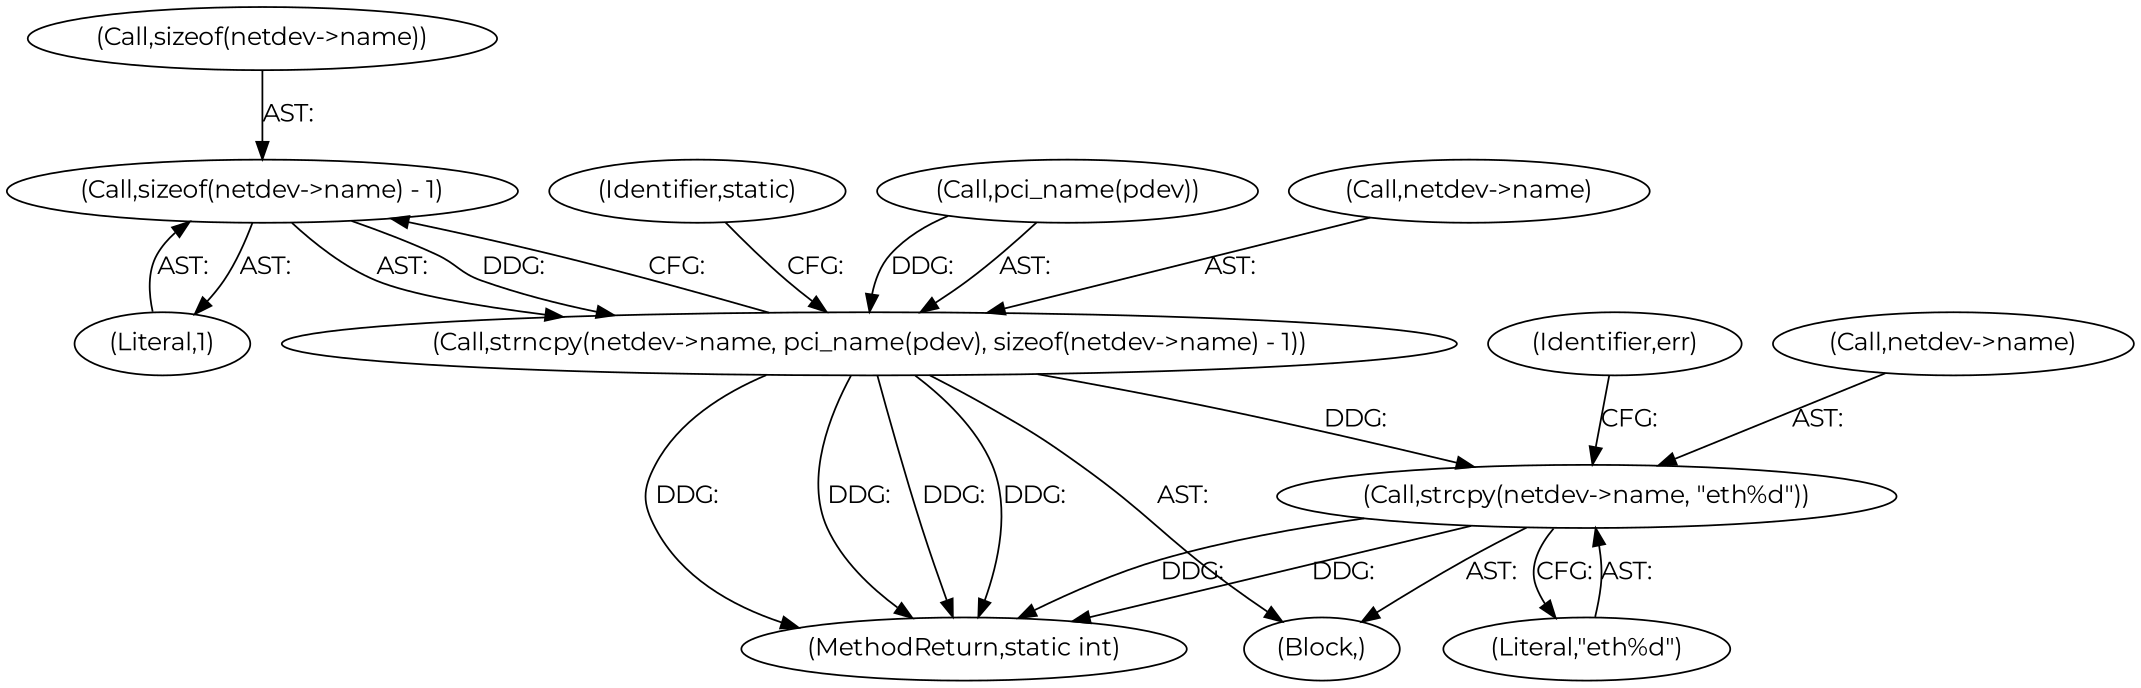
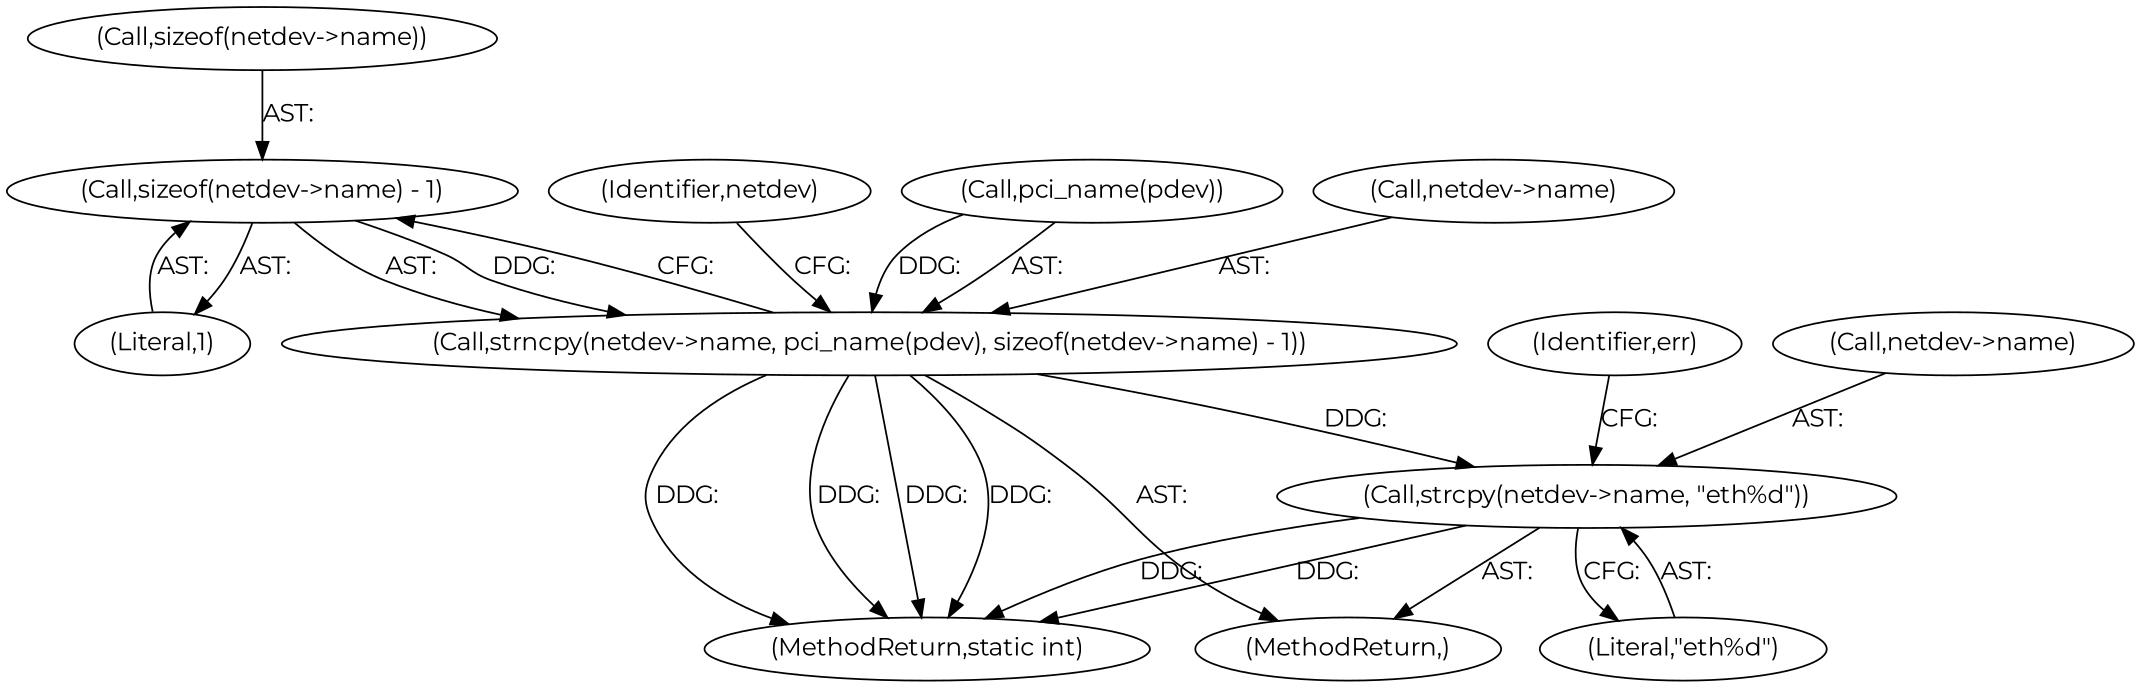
  digraph {
    fontname=Montserrat
    node [fontname=Montserrat]
    edge [fontname=Montserrat]
    n1 [label="(Call,sizeof(netdev->name) - 1)"]
    n2 [label="(Call,strncpy(netdev->name, pci_name(pdev), sizeof(netdev->name) - 1))"]
    n3 [label="(Literal,1)"]
    n4 [label="(Call,strcpy(netdev->name, \"eth%d\"))"]
-   n5 [label="(Block,)"]
+   n5 [label="(MethodReturn,)"]
    n6 [label="(MethodReturn,static int)"]
    n7 [label="(Literal,\"eth%d\")"]
-   n8 [label="(Identifier,static)"]
+   n8 [label="(Identifier,netdev)"]
    n9 [label="(Identifier,err)"]
    n10 [label="(Call,sizeof(netdev->name))"]
    n11 [label="(Call,netdev->name)"]
    n12 [label="(Call,pci_name(pdev))"]
    n13 [label="(Call,netdev->name)"]
    n1 -> n2 [label="AST: "]
    n1 -> n2 [label="DDG: "]
    n1 -> n3 [label="AST: "]
    n2 -> n1 [label="CFG: "]
    n2 -> n4 [label="DDG: "]
    n2 -> n5 [label="AST: "]
    n2 -> n6 [label="DDG: "]
    n2 -> n6 [label="DDG: "]
    n2 -> n6 [label="DDG: "]
    n2 -> n6 [label="DDG: "]
    n3 -> n1 [label="AST: "]
    n4 -> n5 [label="AST: "]
    n4 -> n6 [label="DDG: "]
    n4 -> n6 [label="DDG: "]
    n4 -> n7 [label="CFG: "]
    n7 -> n4 [label="AST: "]
    n8 -> n2 [label="CFG: "]
    n9 -> n4 [label="CFG: "]
    n10 -> n1 [label="AST: "]
    n11 -> n4 [label="AST: "]
    n12 -> n2 [label="AST: "]
    n12 -> n2 [label="DDG: "]
    n13 -> n2 [label="AST: "]
  }
